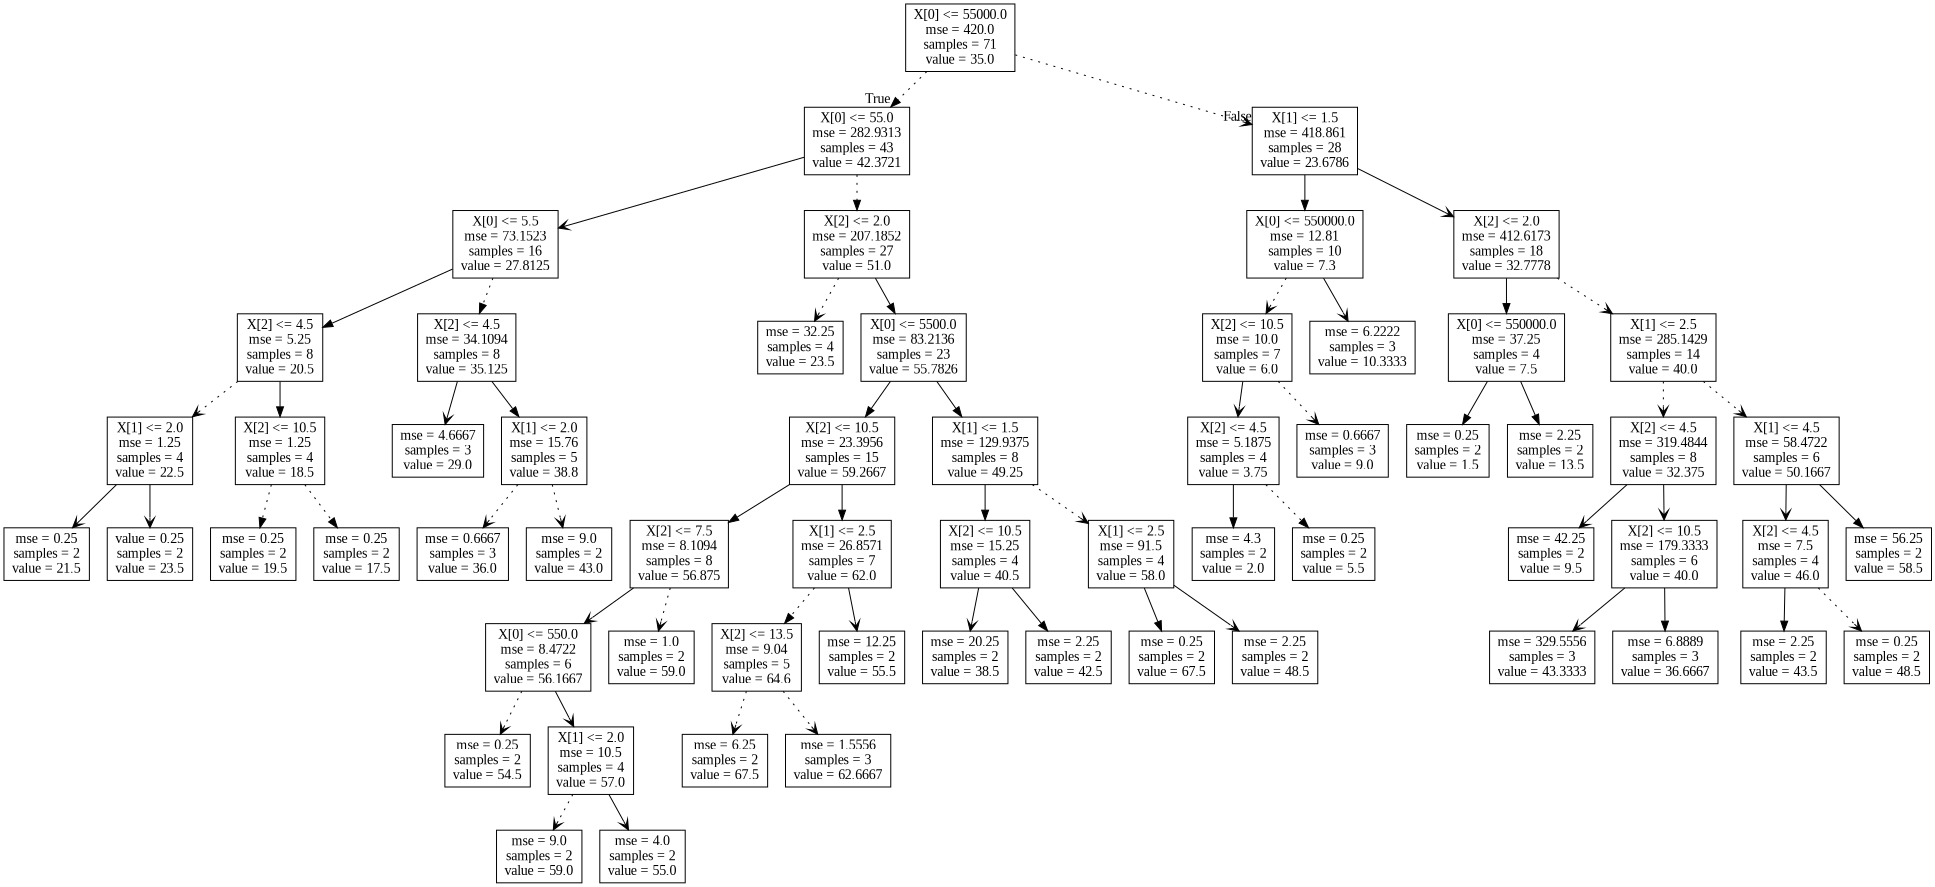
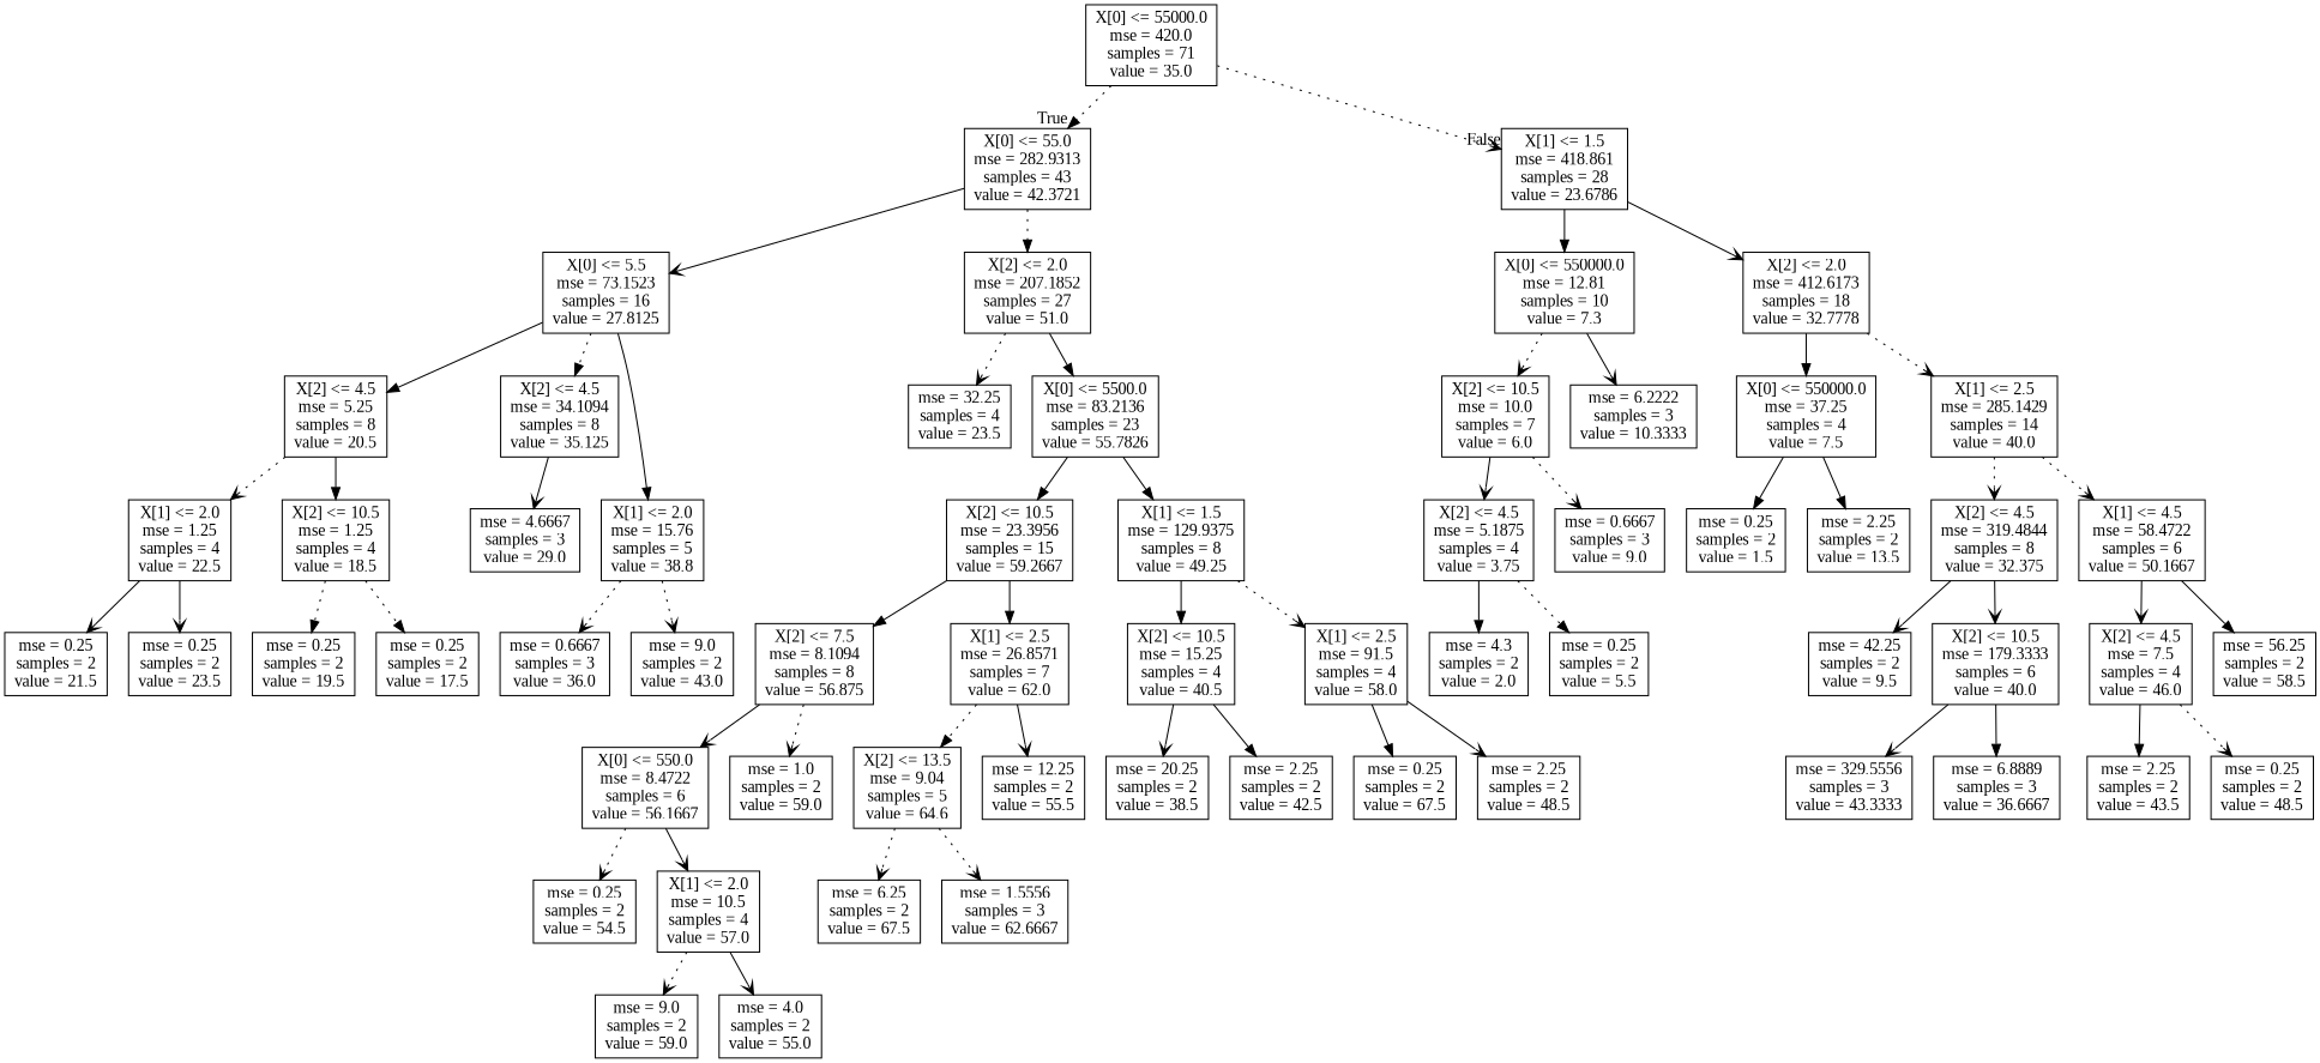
  digraph {
    fontname="Liberation Serif"
    node [fontname="Liberation Serif" shape=box]
    edge [arrowhead=vee fontname="Liberation Serif" style=solid]
    n1 [label="X[0] <= 55000.0\nmse = 420.0\nsamples = 71\nvalue = 35.0"]
    n2 [label="X[0] <= 55.0\nmse = 282.9313\nsamples = 43\nvalue = 42.3721"]
    n3 [label="X[1] <= 1.5\nmse = 418.861\nsamples = 28\nvalue = 23.6786"]
    n4 [label="X[0] <= 5.5\nmse = 73.1523\nsamples = 16\nvalue = 27.8125"]
    n5 [label="X[2] <= 2.0\nmse = 207.1852\nsamples = 27\nvalue = 51.0"]
    n6 [label="X[0] <= 550000.0\nmse = 12.81\nsamples = 10\nvalue = 7.3"]
    n7 [label="X[2] <= 2.0\nmse = 412.6173\nsamples = 18\nvalue = 32.7778"]
    n8 [label="X[2] <= 4.5\nmse = 5.25\nsamples = 8\nvalue = 20.5"]
    n9 [label="X[2] <= 4.5\nmse = 34.1094\nsamples = 8\nvalue = 35.125"]
    n10 [label="mse = 32.25\nsamples = 4\nvalue = 23.5"]
    n11 [label="X[0] <= 5500.0\nmse = 83.2136\nsamples = 23\nvalue = 55.7826"]
    n12 [label="X[1] <= 2.0\nmse = 1.25\nsamples = 4\nvalue = 22.5"]
    n13 [label="X[2] <= 10.5\nmse = 1.25\nsamples = 4\nvalue = 18.5"]
    n14 [label="mse = 4.6667\nsamples = 3\nvalue = 29.0"]
    n15 [label="X[1] <= 2.0\nmse = 15.76\nsamples = 5\nvalue = 38.8"]
    n16 [label="mse = 0.25\nsamples = 2\nvalue = 21.5"]
-   n17 [label="value = 0.25\nsamples = 2\nvalue = 23.5"]
+   n17 [label="mse = 0.25\nsamples = 2\nvalue = 23.5"]
    n18 [label="mse = 0.25\nsamples = 2\nvalue = 19.5"]
    n19 [label="mse = 0.25\nsamples = 2\nvalue = 17.5"]
    n20 [label="mse = 0.6667\nsamples = 3\nvalue = 36.0"]
    n21 [label="mse = 9.0\nsamples = 2\nvalue = 43.0"]
    n22 [label="X[2] <= 10.5\nmse = 23.3956\nsamples = 15\nvalue = 59.2667"]
    n23 [label="X[1] <= 1.5\nmse = 129.9375\nsamples = 8\nvalue = 49.25"]
    n24 [label="X[2] <= 7.5\nmse = 8.1094\nsamples = 8\nvalue = 56.875"]
    n25 [label="X[1] <= 2.5\nmse = 26.8571\nsamples = 7\nvalue = 62.0"]
    n26 [label="X[2] <= 10.5\nmse = 15.25\nsamples = 4\nvalue = 40.5"]
    n27 [label="X[1] <= 2.5\nmse = 91.5\nsamples = 4\nvalue = 58.0"]
    n28 [label="X[0] <= 550.0\nmse = 8.4722\nsamples = 6\nvalue = 56.1667"]
    n29 [label="mse = 1.0\nsamples = 2\nvalue = 59.0"]
    n30 [label="X[2] <= 13.5\nmse = 9.04\nsamples = 5\nvalue = 64.6"]
    n31 [label="mse = 12.25\nsamples = 2\nvalue = 55.5"]
    n32 [label="mse = 0.25\nsamples = 2\nvalue = 54.5"]
    n33 [label="X[1] <= 2.0\nmse = 10.5\nsamples = 4\nvalue = 57.0"]
    n34 [label="mse = 9.0\nsamples = 2\nvalue = 59.0"]
    n35 [label="mse = 4.0\nsamples = 2\nvalue = 55.0"]
    n36 [label="mse = 6.25\nsamples = 2\nvalue = 67.5"]
    n37 [label="mse = 1.5556\nsamples = 3\nvalue = 62.6667"]
    n38 [label="mse = 20.25\nsamples = 2\nvalue = 38.5"]
    n39 [label="mse = 2.25\nsamples = 2\nvalue = 42.5"]
    n40 [label="mse = 0.25\nsamples = 2\nvalue = 67.5"]
    n41 [label="mse = 2.25\nsamples = 2\nvalue = 48.5"]
    n42 [label="X[2] <= 10.5\nmse = 10.0\nsamples = 7\nvalue = 6.0"]
    n43 [label="mse = 6.2222\nsamples = 3\nvalue = 10.3333"]
    n44 [label="X[0] <= 550000.0\nmse = 37.25\nsamples = 4\nvalue = 7.5"]
    n45 [label="X[1] <= 2.5\nmse = 285.1429\nsamples = 14\nvalue = 40.0"]
    n46 [label="X[2] <= 4.5\nmse = 5.1875\nsamples = 4\nvalue = 3.75"]
    n47 [label="mse = 0.6667\nsamples = 3\nvalue = 9.0"]
    n48 [label="mse = 4.3\nsamples = 2\nvalue = 2.0"]
    n49 [label="mse = 0.25\nsamples = 2\nvalue = 5.5"]
    n50 [label="mse = 0.25\nsamples = 2\nvalue = 1.5"]
    n51 [label="mse = 2.25\nsamples = 2\nvalue = 13.5"]
    n52 [label="X[2] <= 4.5\nmse = 319.4844\nsamples = 8\nvalue = 32.375"]
    n53 [label="X[1] <= 4.5\nmse = 58.4722\nsamples = 6\nvalue = 50.1667"]
    n54 [label="mse = 42.25\nsamples = 2\nvalue = 9.5"]
    n55 [label="X[2] <= 10.5\nmse = 179.3333\nsamples = 6\nvalue = 40.0"]
    n56 [label="X[2] <= 4.5\nmse = 7.5\nsamples = 4\nvalue = 46.0"]
    n57 [label="mse = 56.25\nsamples = 2\nvalue = 58.5"]
    n58 [label="mse = 329.5556\nsamples = 3\nvalue = 43.3333"]
    n59 [label="mse = 6.8889\nsamples = 3\nvalue = 36.6667"]
    n60 [label="mse = 2.25\nsamples = 2\nvalue = 43.5"]
    n61 [label="mse = 0.25\nsamples = 2\nvalue = 48.5"]
    n1 -> n2 [arrowhead=normal headlabel=True labelangle=45 labeldistance=2.5 style=dotted]
    n1 -> n3 [headlabel=False labelangle=-45 labeldistance=2.5 style=dotted]
    n2 -> n4
    n2 -> n5 [arrowhead=normal style=dotted]
    n3 -> n6 [arrowhead=normal]
    n3 -> n7
    n4 -> n8 [arrowhead=normal]
    n4 -> n9 [arrowhead=normal style=dotted]
    n5 -> n10 [style=dotted]
    n5 -> n11 [arrowhead=normal]
    n6 -> n42 [style=dotted]
    n6 -> n43
    n7 -> n44 [arrowhead=normal]
    n7 -> n45 [style=dotted]
    n8 -> n12 [style=dotted]
    n8 -> n13 [arrowhead=normal]
    n9 -> n14
-   n9 -> n15 [arrowhead=normal]
+   n4 -> n15 [arrowhead=normal]
    n11 -> n22 [arrowhead=normal]
    n11 -> n23 [arrowhead=normal]
    n12 -> n16
    n12 -> n17
    n13 -> n18 [arrowhead=normal style=dotted]
    n13 -> n19 [arrowhead=normal style=dotted]
    n15 -> n20 [style=dotted]
    n15 -> n21 [style=dotted]
    n22 -> n24 [arrowhead=normal]
    n22 -> n25 [arrowhead=normal]
    n23 -> n26 [arrowhead=normal]
    n23 -> n27 [style=dotted]
    n24 -> n28
    n24 -> n29 [style=dotted]
    n25 -> n30 [arrowhead=normal style=dotted]
    n25 -> n31
    n26 -> n38
    n26 -> n39 [arrowhead=normal]
    n27 -> n40 [arrowhead=normal]
    n27 -> n41
    n28 -> n32 [style=dotted]
    n28 -> n33
    n30 -> n36 [style=dotted]
    n30 -> n37 [style=dotted]
    n33 -> n34 [style=dotted]
    n33 -> n35
    n42 -> n46
    n42 -> n47 [style=dotted]
    n44 -> n50 [arrowhead=normal]
    n44 -> n51 [arrowhead=normal]
    n45 -> n52 [style=dotted]
    n45 -> n53 [style=dotted]
    n46 -> n48 [arrowhead=normal]
    n46 -> n49 [arrowhead=normal style=dotted]
    n52 -> n54
    n52 -> n55
    n53 -> n56
    n53 -> n57 [arrowhead=normal]
    n55 -> n58
    n55 -> n59 [arrowhead=normal]
    n56 -> n60 [arrowhead=normal]
    n56 -> n61 [style=dotted]
  }
